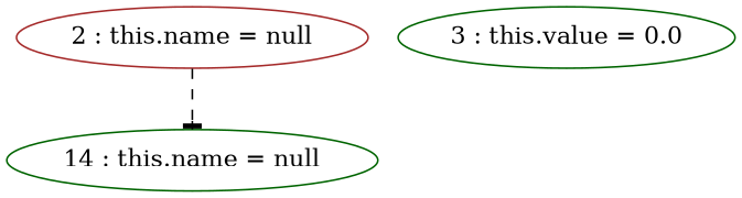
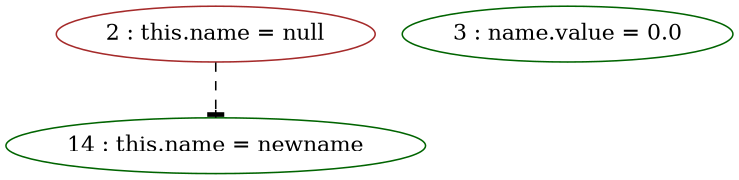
  digraph {
    node [color=darkgreen]
    "2 : this.name = null" [color=brown]
-   "14 : this.name = newname" [label="14 : this.name = null"]
-   "3 : this.value = 0.0"
+   "14 : this.name = newname"
+   "3 : this.value = 0.0" [label="3 : name.value = 0.0"]
    "2 : this.name = null" -> "14 : this.name = newname" [style=dashed arrowhead=tee]
  }
